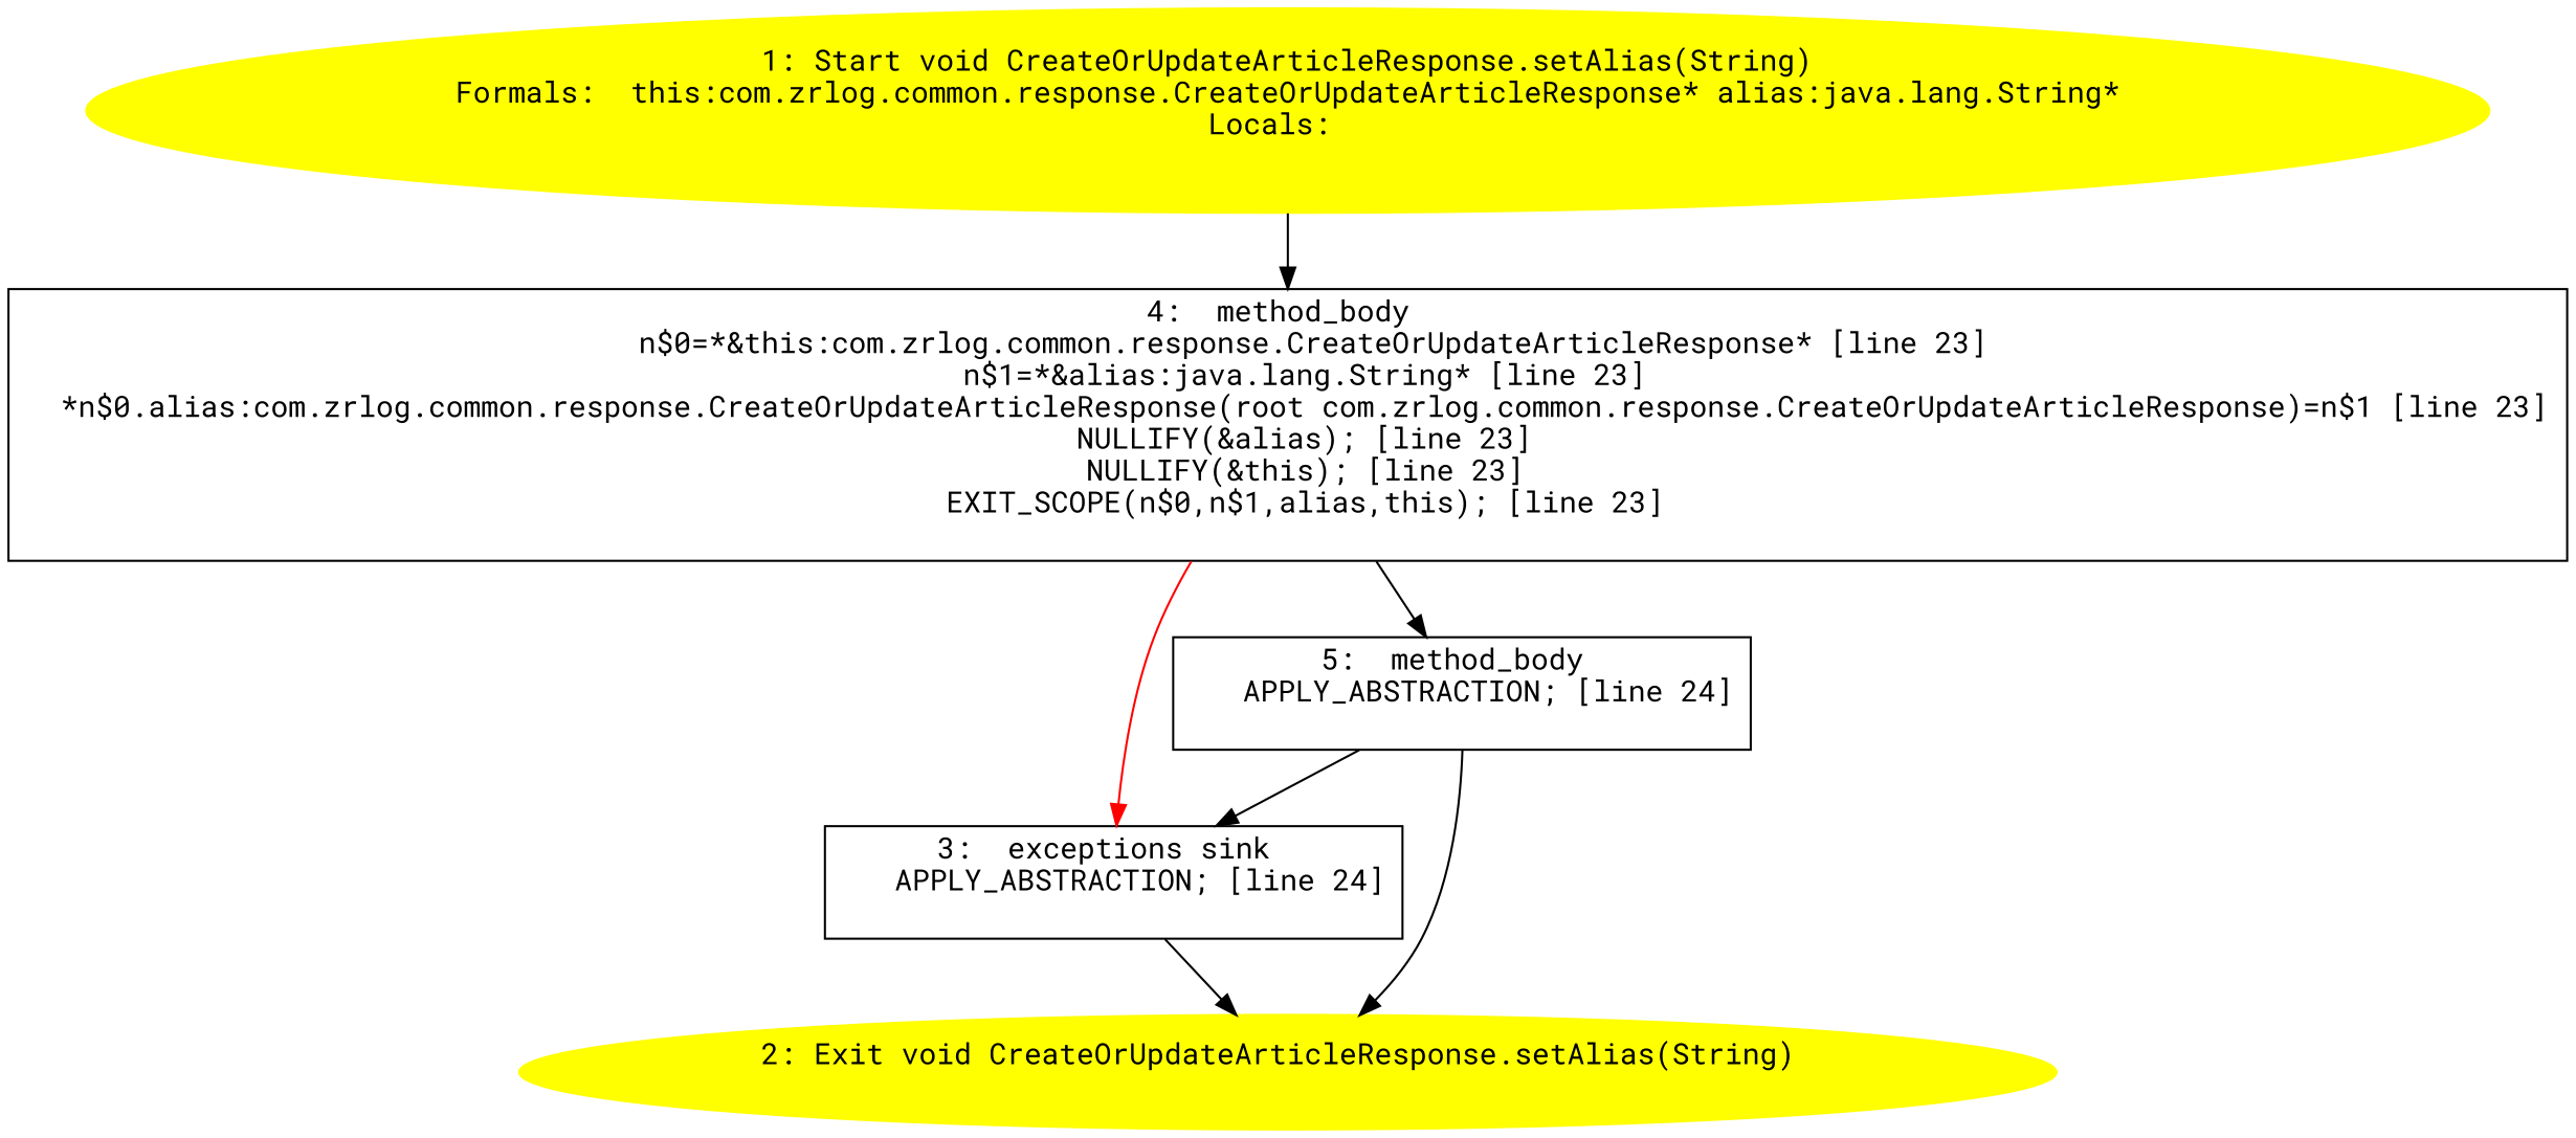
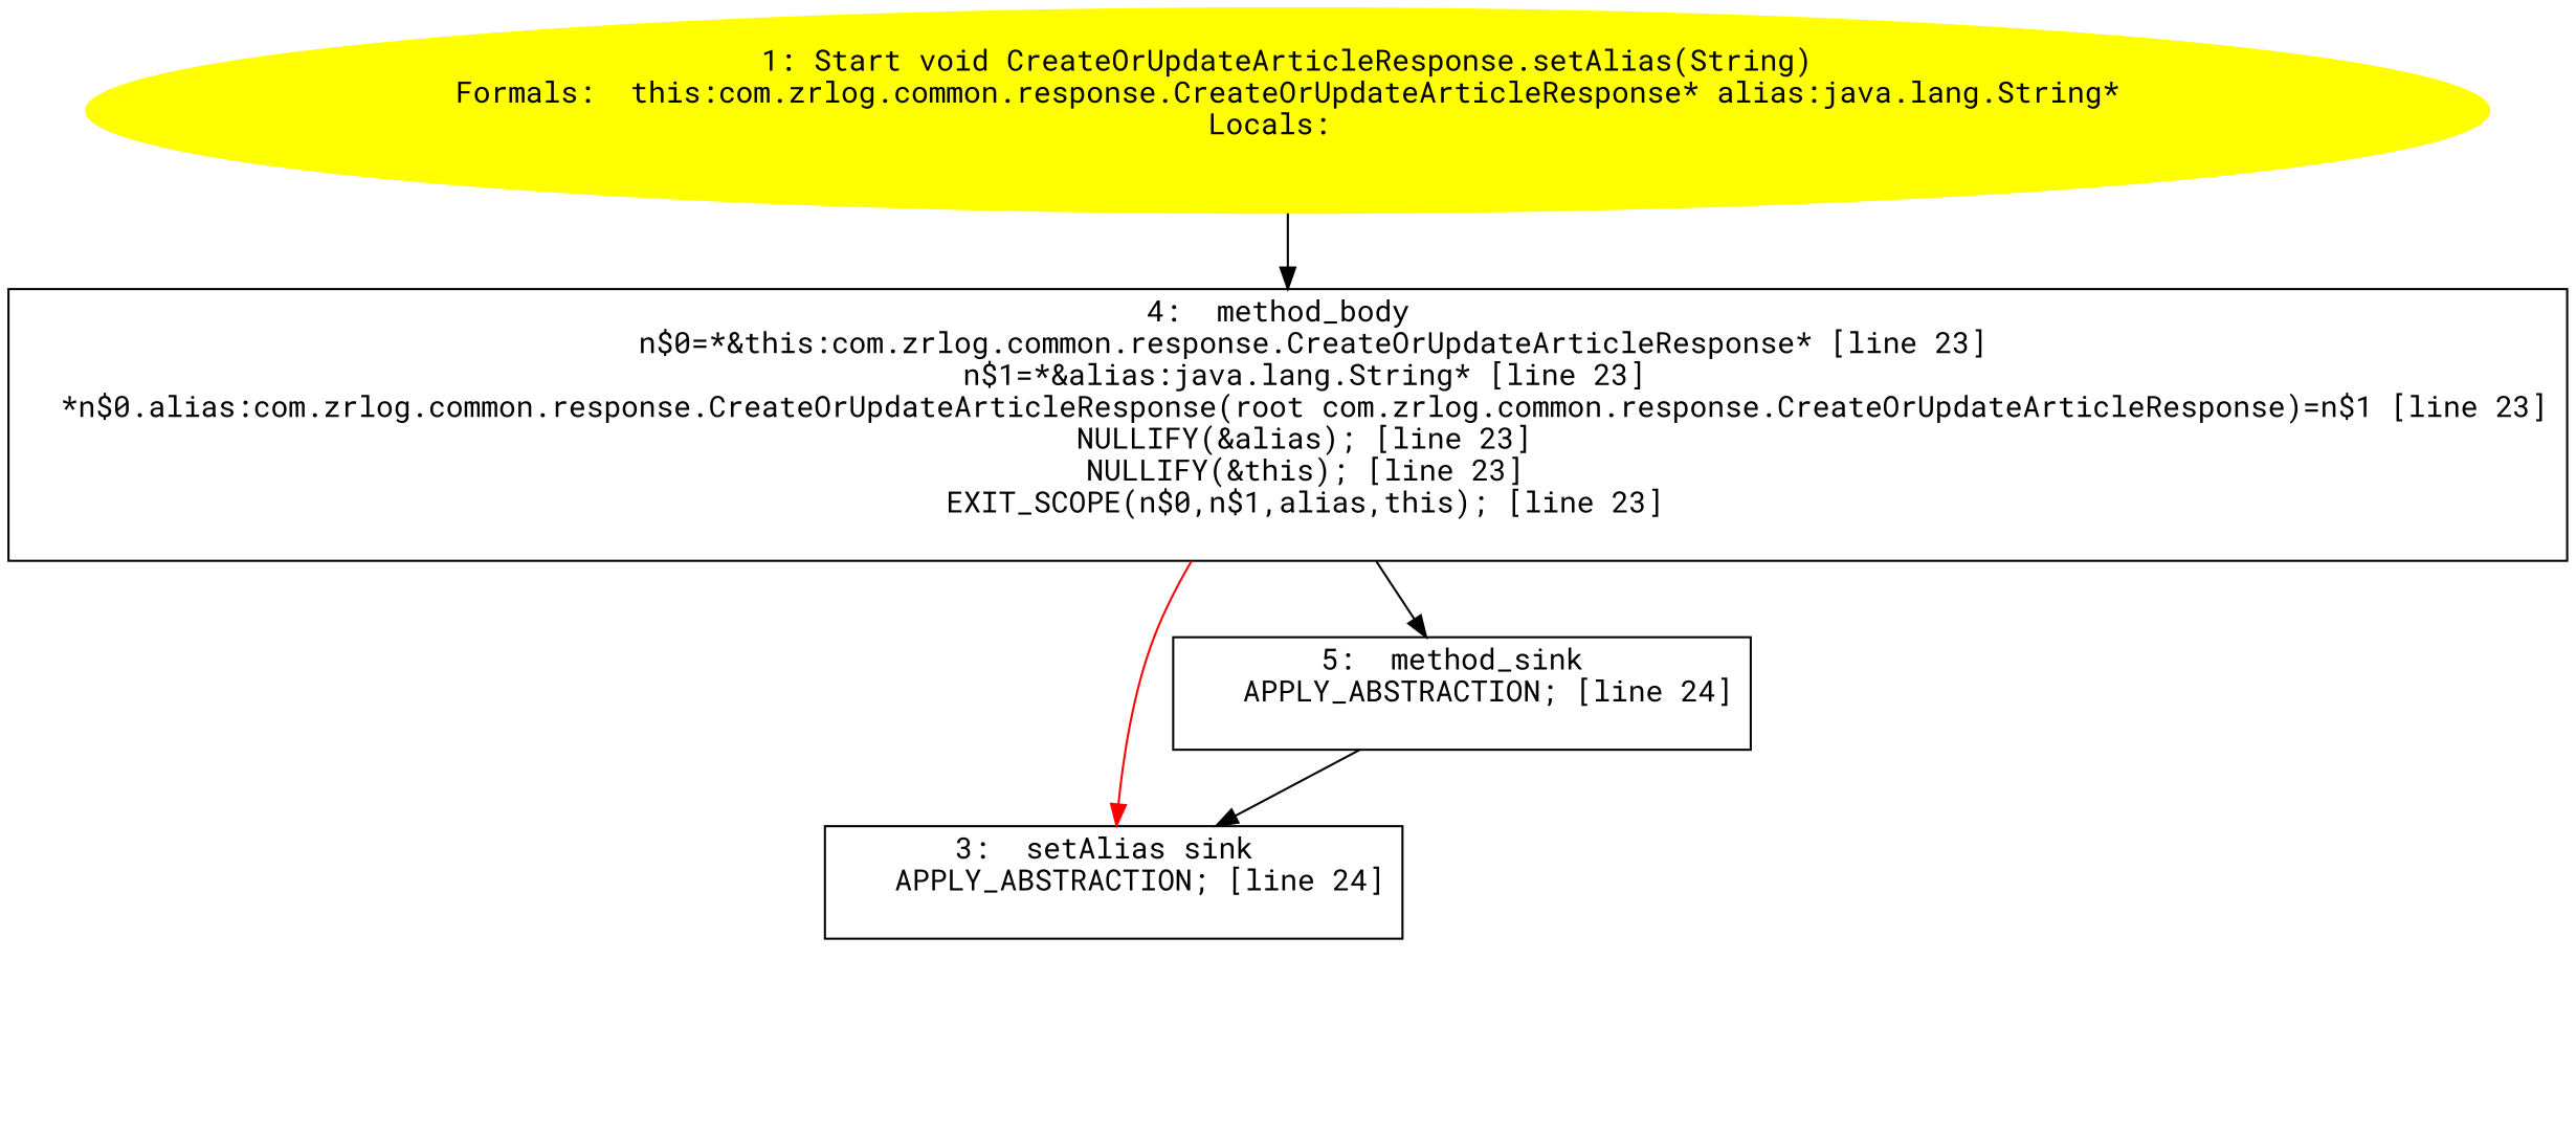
  digraph {
    fontname="Roboto Mono"
    node [fontname="Roboto Mono" shape=box]
    edge [fontname="Roboto Mono"]
    n1 [color=yellow label="1: Start void CreateOrUpdateArticleResponse.setAlias(String)\nFormals:  this:com.zrlog.common.response.CreateOrUpdateArticleResponse* alias:java.lang.String*\nLocals:  \n  " style=filled shape=""]
    n2 [label="4:  method_body \n   n$0=*&this:com.zrlog.common.response.CreateOrUpdateArticleResponse* [line 23]\n  n$1=*&alias:java.lang.String* [line 23]\n  *n$0.alias:com.zrlog.common.response.CreateOrUpdateArticleResponse(root com.zrlog.common.response.CreateOrUpdateArticleResponse)=n$1 [line 23]\n  NULLIFY(&alias); [line 23]\n  NULLIFY(&this); [line 23]\n  EXIT_SCOPE(n$0,n$1,alias,this); [line 23]\n "]
-   n3 [label="3:  exceptions sink \n   APPLY_ABSTRACTION; [line 24]\n "]
-   n4 [label="5:  method_body \n   APPLY_ABSTRACTION; [line 24]\n "]
-   n5 [color=yellow label="2: Exit void CreateOrUpdateArticleResponse.setAlias(String) \n  " style=filled shape=""]
+   n3 [label="3:  setAlias sink \n   APPLY_ABSTRACTION; [line 24]\n "]
+   n4 [label="5:  method_sink \n   APPLY_ABSTRACTION; [line 24]\n "]
    n1 -> n2
    n2 -> n3 [color=red]
    n2 -> n4
-   n3 -> n5
    n4 -> n3 [color=black]
-   n4 -> n5
  }
